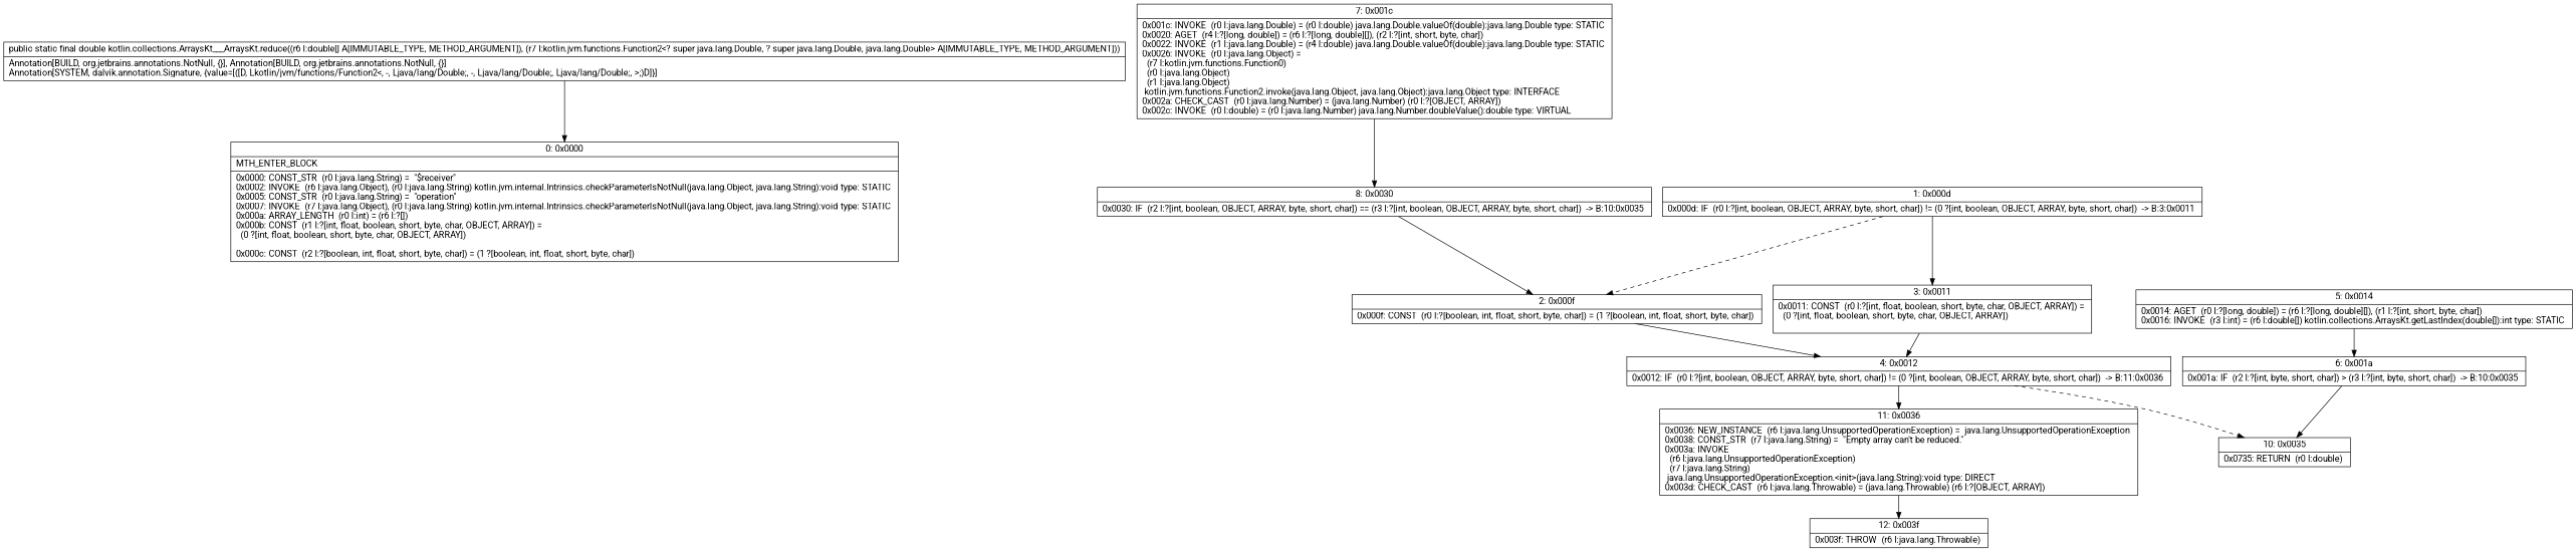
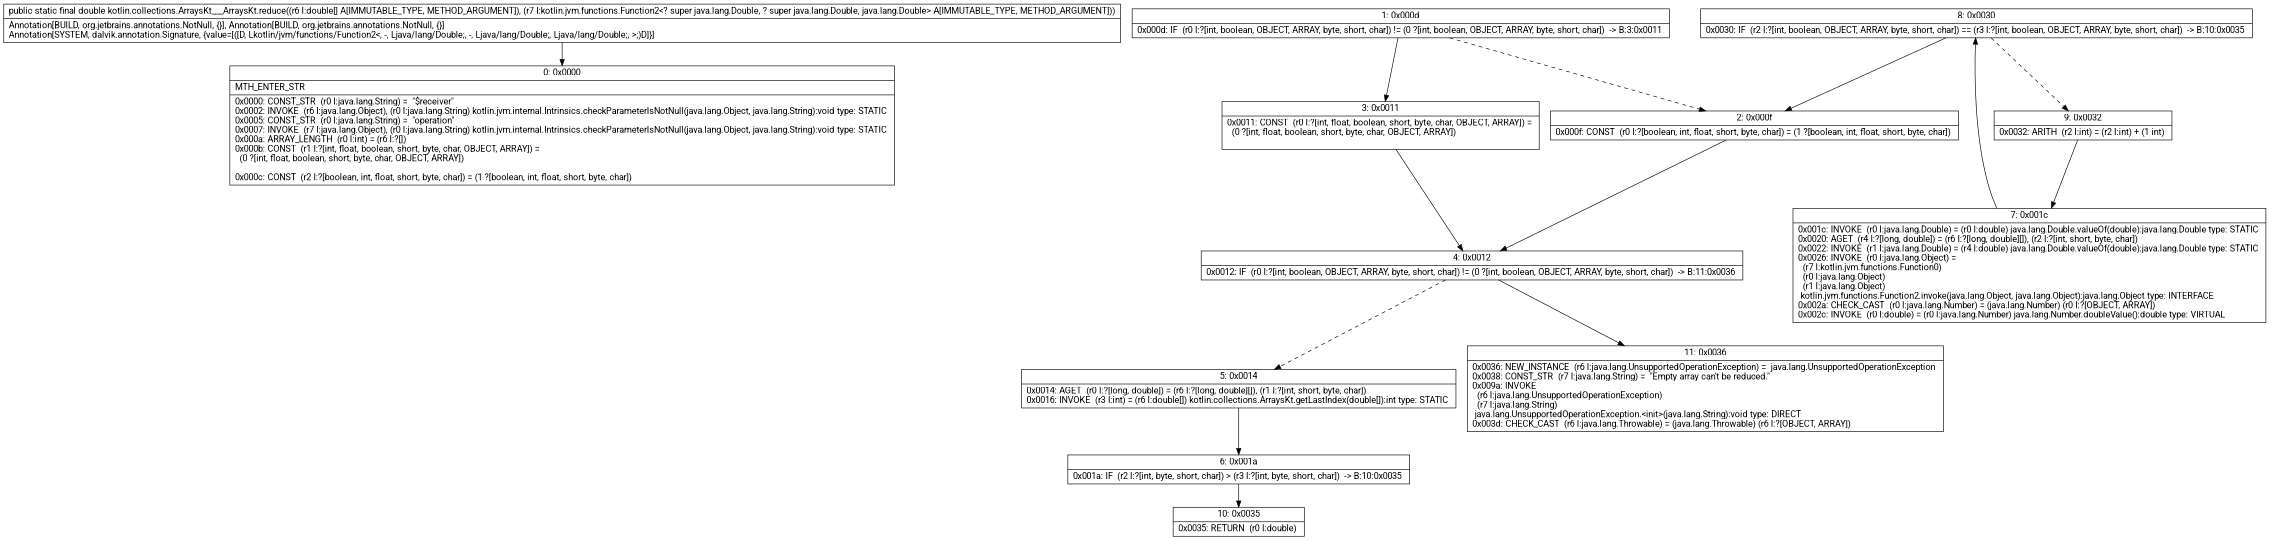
  digraph {
    fontname=Roboto
    node [fontname=Roboto shape=record]
    edge [fontname=Roboto]
-   n1 [label="{0\:\ 0x0000|MTH_ENTER_BLOCK\l|0x0000: CONST_STR  (r0 I:java.lang.String) =  \"$receiver\" \l0x0002: INVOKE  (r6 I:java.lang.Object), (r0 I:java.lang.String) kotlin.jvm.internal.Intrinsics.checkParameterIsNotNull(java.lang.Object, java.lang.String):void type: STATIC \l0x0005: CONST_STR  (r0 I:java.lang.String) =  \"operation\" \l0x0007: INVOKE  (r7 I:java.lang.Object), (r0 I:java.lang.String) kotlin.jvm.internal.Intrinsics.checkParameterIsNotNull(java.lang.Object, java.lang.String):void type: STATIC \l0x000a: ARRAY_LENGTH  (r0 I:int) = (r6 I:?[]) \l0x000b: CONST  (r1 I:?[int, float, boolean, short, byte, char, OBJECT, ARRAY]) = \l  (0 ?[int, float, boolean, short, byte, char, OBJECT, ARRAY])\l \l0x000c: CONST  (r2 I:?[boolean, int, float, short, byte, char]) = (1 ?[boolean, int, float, short, byte, char]) \l}"]
+   n1 [label="{0\:\ 0x0000|MTH_ENTER_STR\l|0x0000: CONST_STR  (r0 I:java.lang.String) =  \"$receiver\" \l0x0002: INVOKE  (r6 I:java.lang.Object), (r0 I:java.lang.String) kotlin.jvm.internal.Intrinsics.checkParameterIsNotNull(java.lang.Object, java.lang.String):void type: STATIC \l0x0005: CONST_STR  (r0 I:java.lang.String) =  \"operation\" \l0x0007: INVOKE  (r7 I:java.lang.Object), (r0 I:java.lang.String) kotlin.jvm.internal.Intrinsics.checkParameterIsNotNull(java.lang.Object, java.lang.String):void type: STATIC \l0x000a: ARRAY_LENGTH  (r0 I:int) = (r6 I:?[]) \l0x000b: CONST  (r1 I:?[int, float, boolean, short, byte, char, OBJECT, ARRAY]) = \l  (0 ?[int, float, boolean, short, byte, char, OBJECT, ARRAY])\l \l0x000c: CONST  (r2 I:?[boolean, int, float, short, byte, char]) = (1 ?[boolean, int, float, short, byte, char]) \l}"]
    n2 [label="{1\:\ 0x000d|0x000d: IF  (r0 I:?[int, boolean, OBJECT, ARRAY, byte, short, char]) != (0 ?[int, boolean, OBJECT, ARRAY, byte, short, char])  \-\> B:3:0x0011 \l}"]
    n3 [label="{2\:\ 0x000f|0x000f: CONST  (r0 I:?[boolean, int, float, short, byte, char]) = (1 ?[boolean, int, float, short, byte, char]) \l}"]
    n4 [label="{3\:\ 0x0011|0x0011: CONST  (r0 I:?[int, float, boolean, short, byte, char, OBJECT, ARRAY]) = \l  (0 ?[int, float, boolean, short, byte, char, OBJECT, ARRAY])\l \l}"]
    n5 [label="{4\:\ 0x0012|0x0012: IF  (r0 I:?[int, boolean, OBJECT, ARRAY, byte, short, char]) != (0 ?[int, boolean, OBJECT, ARRAY, byte, short, char])  \-\> B:11:0x0036 \l}"]
    n6 [label="{5\:\ 0x0014|0x0014: AGET  (r0 I:?[long, double]) = (r6 I:?[long, double][]), (r1 I:?[int, short, byte, char]) \l0x0016: INVOKE  (r3 I:int) = (r6 I:double[]) kotlin.collections.ArraysKt.getLastIndex(double[]):int type: STATIC \l}"]
-   n7 [label="{11\:\ 0x0036|0x0036: NEW_INSTANCE  (r6 I:java.lang.UnsupportedOperationException) =  java.lang.UnsupportedOperationException \l0x0038: CONST_STR  (r7 I:java.lang.String) =  \"Empty array can't be reduced.\" \l0x003a: INVOKE  \l  (r6 I:java.lang.UnsupportedOperationException)\l  (r7 I:java.lang.String)\l java.lang.UnsupportedOperationException.\<init\>(java.lang.String):void type: DIRECT \l0x003d: CHECK_CAST  (r6 I:java.lang.Throwable) = (java.lang.Throwable) (r6 I:?[OBJECT, ARRAY]) \l}"]
+   n7 [label="{11\:\ 0x0036|0x0036: NEW_INSTANCE  (r6 I:java.lang.UnsupportedOperationException) =  java.lang.UnsupportedOperationException \l0x0038: CONST_STR  (r7 I:java.lang.String) =  \"Empty array can't be reduced.\" \l0x009a: INVOKE  \l  (r6 I:java.lang.UnsupportedOperationException)\l  (r7 I:java.lang.String)\l java.lang.UnsupportedOperationException.\<init\>(java.lang.String):void type: DIRECT \l0x003d: CHECK_CAST  (r6 I:java.lang.Throwable) = (java.lang.Throwable) (r6 I:?[OBJECT, ARRAY]) \l}"]
    n8 [label="{6\:\ 0x001a|0x001a: IF  (r2 I:?[int, byte, short, char]) \> (r3 I:?[int, byte, short, char])  \-\> B:10:0x0035 \l}"]
-   n9 [label="{12\:\ 0x003f|0x003f: THROW  (r6 I:java.lang.Throwable) \l}"]
-   n10 [label="{10\:\ 0x0035|0x0735: RETURN  (r0 I:double) \l}"]
+   n10 [label="{10\:\ 0x0035|0x0035: RETURN  (r0 I:double) \l}"]
    n11 [label="{7\:\ 0x001c|0x001c: INVOKE  (r0 I:java.lang.Double) = (r0 I:double) java.lang.Double.valueOf(double):java.lang.Double type: STATIC \l0x0020: AGET  (r4 I:?[long, double]) = (r6 I:?[long, double][]), (r2 I:?[int, short, byte, char]) \l0x0022: INVOKE  (r1 I:java.lang.Double) = (r4 I:double) java.lang.Double.valueOf(double):java.lang.Double type: STATIC \l0x0026: INVOKE  (r0 I:java.lang.Object) = \l  (r7 I:kotlin.jvm.functions.Function0)\l  (r0 I:java.lang.Object)\l  (r1 I:java.lang.Object)\l kotlin.jvm.functions.Function2.invoke(java.lang.Object, java.lang.Object):java.lang.Object type: INTERFACE \l0x002a: CHECK_CAST  (r0 I:java.lang.Number) = (java.lang.Number) (r0 I:?[OBJECT, ARRAY]) \l0x002c: INVOKE  (r0 I:double) = (r0 I:java.lang.Number) java.lang.Number.doubleValue():double type: VIRTUAL \l}"]
    n12 [label="{8\:\ 0x0030|0x0030: IF  (r2 I:?[int, boolean, OBJECT, ARRAY, byte, short, char]) == (r3 I:?[int, boolean, OBJECT, ARRAY, byte, short, char])  \-\> B:10:0x0035 \l}"]
+   n13 [label="{9\:\ 0x0032|0x0032: ARITH  (r2 I:int) = (r2 I:int) + (1 int) \l}"]
    n14 [label="{public static final double kotlin.collections.ArraysKt___ArraysKt.reduce((r6 I:double[] A[IMMUTABLE_TYPE, METHOD_ARGUMENT]), (r7 I:kotlin.jvm.functions.Function2\<? super java.lang.Double, ? super java.lang.Double, java.lang.Double\> A[IMMUTABLE_TYPE, METHOD_ARGUMENT]))  | Annotation[BUILD, org.jetbrains.annotations.NotNull, \{\}], Annotation[BUILD, org.jetbrains.annotations.NotNull, \{\}]\lAnnotation[SYSTEM, dalvik.annotation.Signature, \{value=[([D, Lkotlin\/jvm\/functions\/Function2\<, \-, Ljava\/lang\/Double;, \-, Ljava\/lang\/Double;, Ljava\/lang\/Double;, \>;)D]\}]\l}"]
    n2 -> n3 [style=dashed]
    n2 -> n4
    n3 -> n5
    n4 -> n5
-   n5 -> n10 [style=dashed]
+   n5 -> n6 [style=dashed]
    n5 -> n7
    n6 -> n8
-   n7 -> n9
    n8 -> n10
    n11 -> n12
    n12 -> n3
+   n12 -> n13 [style=dashed]
+   n13 -> n11
    n14 -> n1
  }
